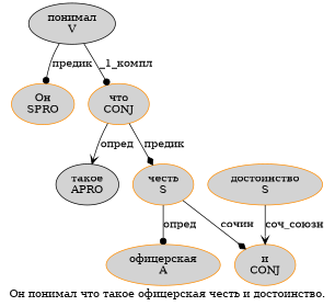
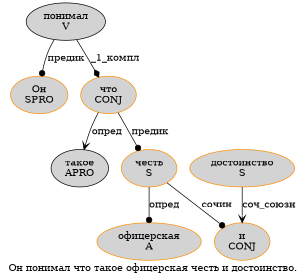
  digraph {
    label="Он понимал что такое офицерская честь и достоинство."
    node [color=darkorange fillcolor=lightgray penwidth=1 shape=ellipse style=filled]
    edge [arrowhead=dot]
    n1 [label="Он\nSPRO"]
    n2 [color=black label="понимал\nV"]
    n3 [label="что\nCONJ"]
    n4 [color=black label="такое\nAPRO"]
    n5 [label="честь\nS"]
    n6 [label="офицерская\nA"]
    n7 [label="и\nCONJ"]
    n8 [label="достоинство\nS"]
    n2 -> n1 [label="предик"]
-   n2 -> n3 [label="_1_компл"]
+   n2 -> n3 [arrowhead=diamond label="_1_компл"]
    n3 -> n4 [arrowhead=vee label="опред"]
-   n3 -> n5 [arrowhead=diamond label="предик"]
+   n3 -> n5 [label="предик"]
    n5 -> n6 [label="опред"]
-   n5 -> n7 [arrowhead=diamond label="сочин"]
+   n5 -> n7 [label="сочин"]
    n8 -> n7 [arrowhead=vee label="соч_союзн"]
  }
